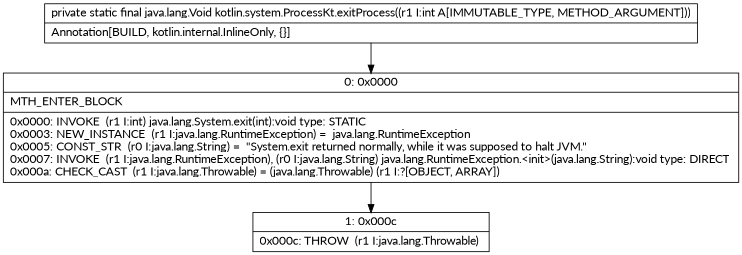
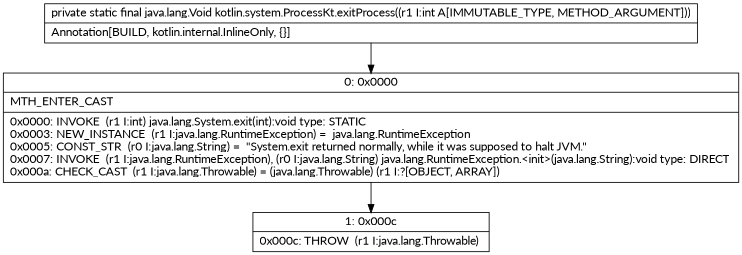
  digraph {
    fontname=Lato
    node [shape=record fontname=Lato]
    edge [fontname=Lato]
-   n1 [label="{0\:\ 0x0000|MTH_ENTER_BLOCK\l|0x0000: INVOKE  (r1 I:int) java.lang.System.exit(int):void type: STATIC \l0x0003: NEW_INSTANCE  (r1 I:java.lang.RuntimeException) =  java.lang.RuntimeException \l0x0005: CONST_STR  (r0 I:java.lang.String) =  \"System.exit returned normally, while it was supposed to halt JVM.\" \l0x0007: INVOKE  (r1 I:java.lang.RuntimeException), (r0 I:java.lang.String) java.lang.RuntimeException.\<init\>(java.lang.String):void type: DIRECT \l0x000a: CHECK_CAST  (r1 I:java.lang.Throwable) = (java.lang.Throwable) (r1 I:?[OBJECT, ARRAY]) \l}"]
+   n1 [label="{0\:\ 0x0000|MTH_ENTER_CAST\l|0x0000: INVOKE  (r1 I:int) java.lang.System.exit(int):void type: STATIC \l0x0003: NEW_INSTANCE  (r1 I:java.lang.RuntimeException) =  java.lang.RuntimeException \l0x0005: CONST_STR  (r0 I:java.lang.String) =  \"System.exit returned normally, while it was supposed to halt JVM.\" \l0x0007: INVOKE  (r1 I:java.lang.RuntimeException), (r0 I:java.lang.String) java.lang.RuntimeException.\<init\>(java.lang.String):void type: DIRECT \l0x000a: CHECK_CAST  (r1 I:java.lang.Throwable) = (java.lang.Throwable) (r1 I:?[OBJECT, ARRAY]) \l}"]
    n2 [label="{1\:\ 0x000c|0x000c: THROW  (r1 I:java.lang.Throwable) \l}"]
    n3 [label="{private static final java.lang.Void kotlin.system.ProcessKt.exitProcess((r1 I:int A[IMMUTABLE_TYPE, METHOD_ARGUMENT]))  | Annotation[BUILD, kotlin.internal.InlineOnly, \{\}]\l}"]
    n1 -> n2
    n3 -> n1
  }
